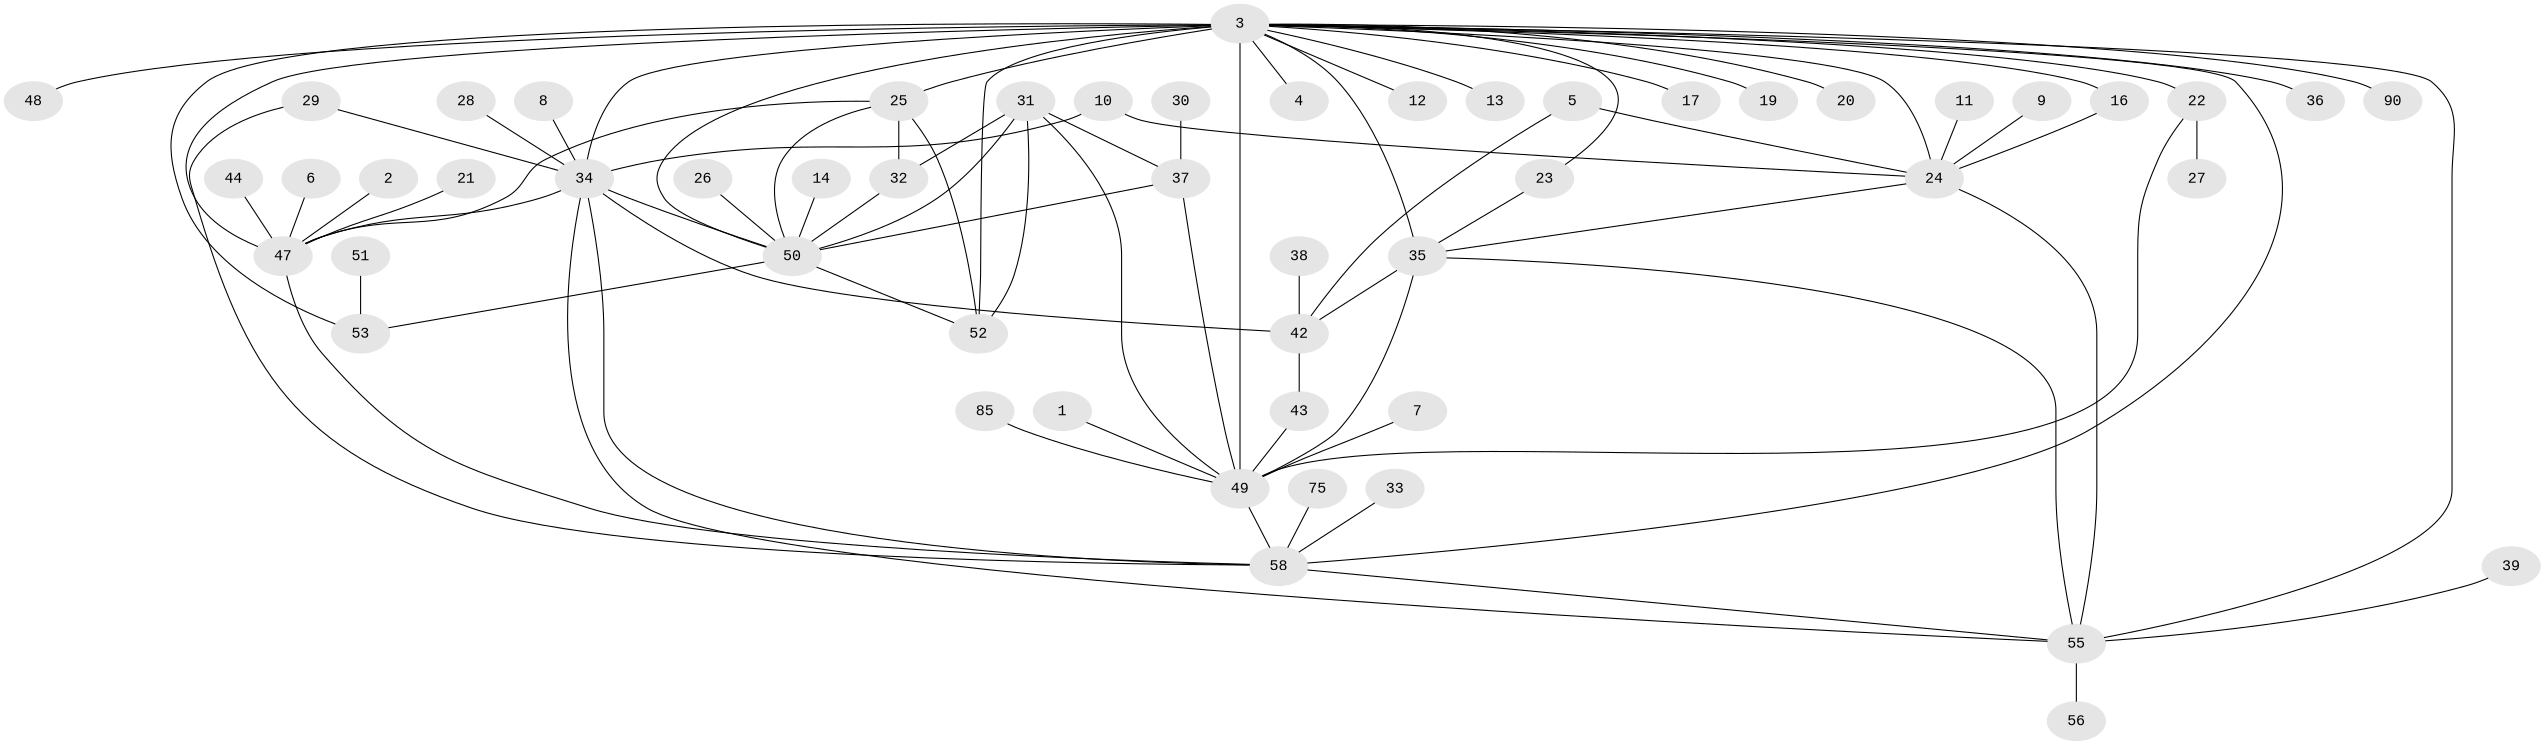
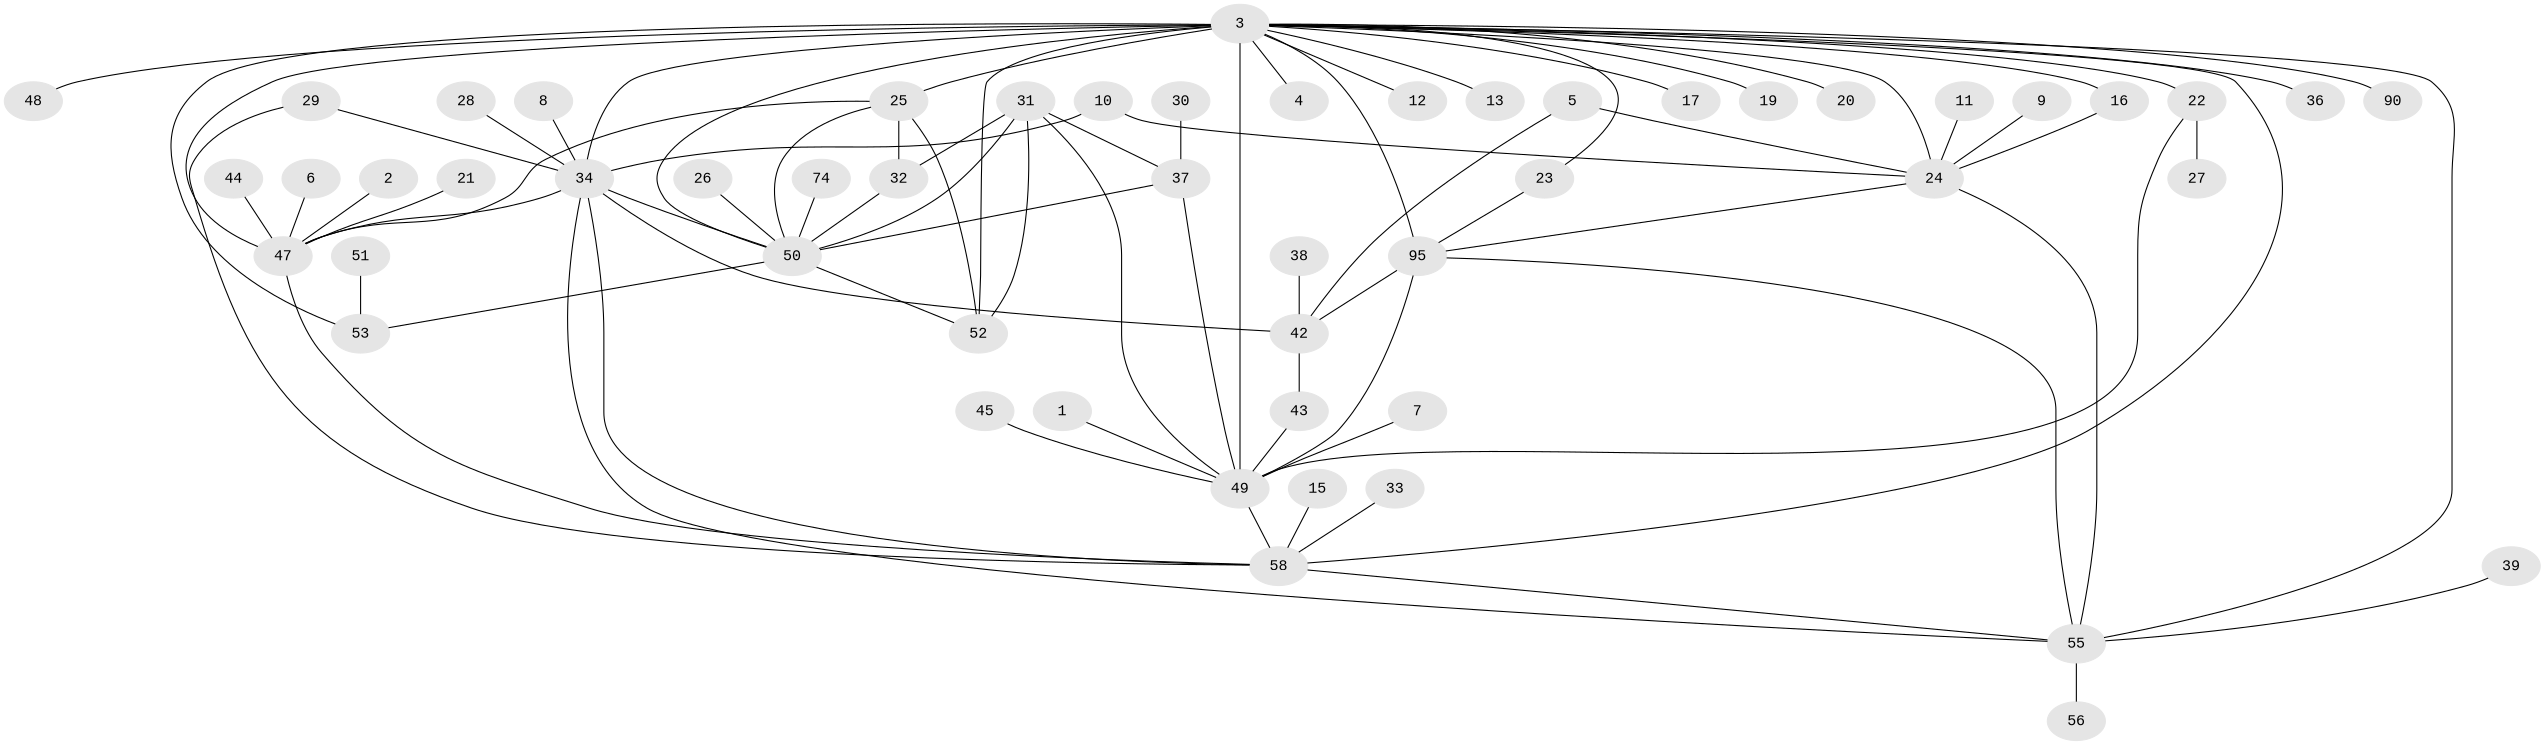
  graph {
    fontname="Liberation Mono"
    node [color=gray90 fontname="Liberation Mono" style=filled]
    edge [fontname="Liberation Mono" weight=1.0]
    1
    49
    n3 [label=58]
    2
    47
    3
    4
    12
    13
    16
    17
    19
    20
    22
    23
    24
    25
    34
-   35
+   35 [label=95]
    36
    n21 [label=90]
    48
    50
    52
    53
    55
    27
    32
    42
    56
    5
    43
    6
    7
    8
    9
    10
    11
-   14
-   15 [label=75]
+   14 [label=74]
+   15
    21
    26
    28
    29
    30
    37
    31
    33
    38
    39
    44
-   45 [label=85]
+   45
    51
    1 -- 49
    49 -- n3
    n3 -- 55
    2 -- 47
    47 -- n3
    3 -- 49 [weight=7.0]
    3 -- n3
    3 -- 47 [weight=3.0]
    3 -- 4
    3 -- 12
    3 -- 13
    3 -- 16
    3 -- 17
    3 -- 19
    3 -- 20
    3 -- 22 [weight=2.0]
    3 -- 23
    3 -- 24
    3 -- 25
    3 -- 34
    3 -- 35
    3 -- 36
    3 -- n21
    3 -- 48
    3 -- 50 [weight=2.0]
    3 -- 52 [weight=2.0]
    3 -- 53 [weight=2.0]
    3 -- 55
    16 -- 24
    22 -- 49 [weight=2.0]
    22 -- 27
    23 -- 35
    24 -- 35
    24 -- 55
    25 -- 47
    25 -- 50
    25 -- 52
    25 -- 32
    34 -- n3
    34 -- 47
    34 -- 50
    34 -- 55
    34 -- 42
    35 -- 49 [weight=2.0]
    35 -- 55
    35 -- 42 [weight=2.0]
    50 -- 52 [weight=2.0]
    50 -- 53
    55 -- 56
    32 -- 50
    42 -- 43
    5 -- 24
    5 -- 42
    43 -- 49
    6 -- 47
    7 -- 49
    8 -- 34
    9 -- 24
    10 -- 24
    10 -- 34
    11 -- 24
    14 -- 50
    15 -- n3
    21 -- 47
    26 -- 50
    28 -- 34
    29 -- n3
    29 -- 34
    30 -- 37
    37 -- 49
    37 -- 50
    31 -- 49
    31 -- 50
    31 -- 52
    31 -- 32 [weight=2.0]
    31 -- 37
    33 -- n3
    38 -- 42
    39 -- 55
    44 -- 47
    45 -- 49
    51 -- 53
  }
